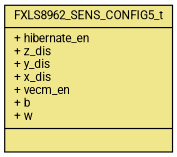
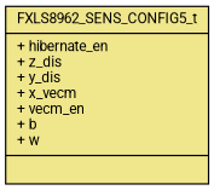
  digraph {
    fontname=Roboto
-   n1 [color=black fillcolor=khaki fontcolor=black fontname=Roboto fontsize=10 height=0.2 label="{FXLS8962_SENS_CONFIG5_t\n|+ hibernate_en\l+ z_dis\l+ y_dis\l+ x_dis\l+ vecm_en\l+ b\l+ w\l|}" shape=record style=filled width=0.4]
+   n1 [color=black fillcolor=khaki fontcolor=black fontname=Roboto fontsize=10 height=0.2 label="{FXLS8962_SENS_CONFIG5_t\n|+ hibernate_en\l+ z_dis\l+ y_dis\l+ x_vecm\l+ vecm_en\l+ b\l+ w\l|}" shape=record style=filled width=0.4]
  }
